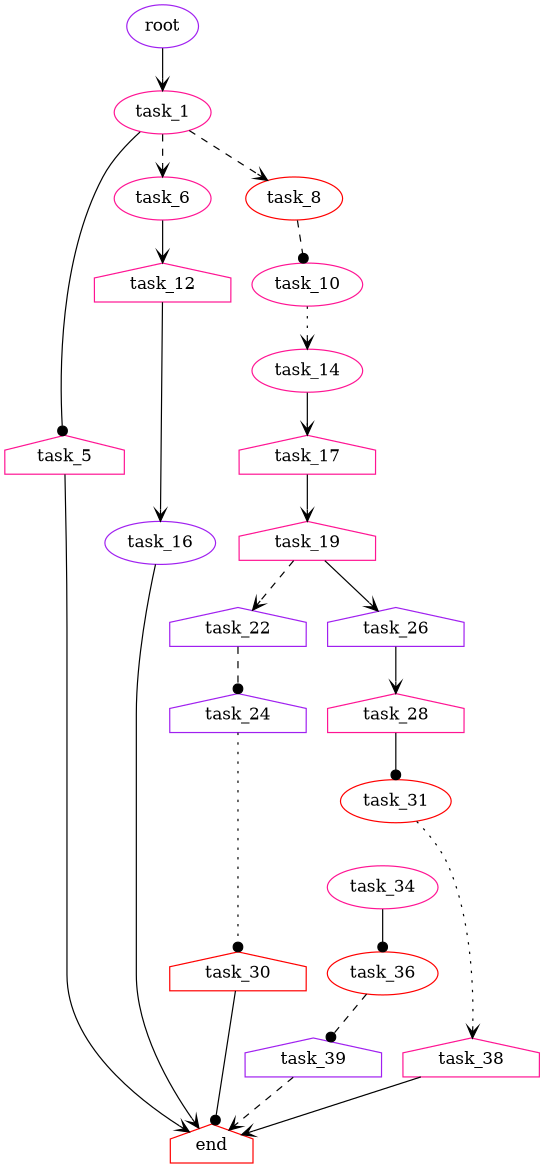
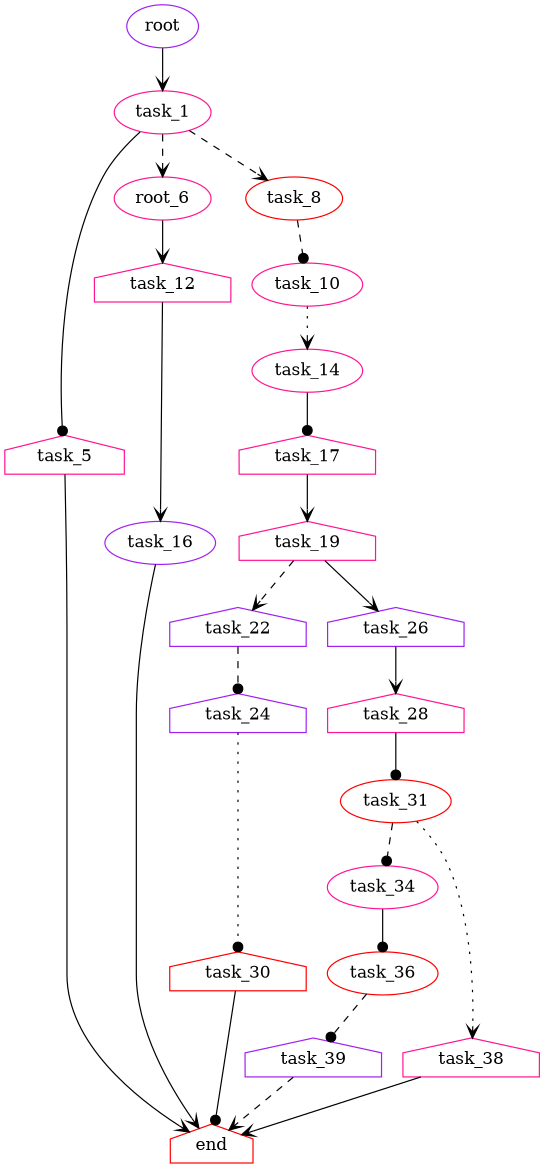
  digraph {
    node [color=deeppink shape=house]
    edge [arrowhead=vee style=solid]
    root [color=purple shape=ellipse]
    task_1 [shape=ellipse]
    task_5
-   task_6 [shape=ellipse]
+   task_6 [shape=ellipse label=root_6]
    task_8 [color=red shape=ellipse]
    end [color=red]
    task_12
    task_10 [shape=ellipse]
    task_16 [color=purple shape=ellipse]
    task_14 [shape=ellipse]
    task_17
    task_19
    task_22 [color=purple]
    task_26 [color=purple]
    task_24 [color=purple]
    task_28
    task_30 [color=red]
    task_31 [color=red shape=ellipse]
    task_34 [shape=ellipse]
    task_38
    task_36 [color=red shape=ellipse]
    task_39 [color=purple]
    root -> task_1
    task_1 -> task_5 [arrowhead=dot]
    task_1 -> task_6 [style=dashed]
    task_1 -> task_8 [style=dashed]
    task_5 -> end
    task_6 -> task_12
    task_8 -> task_10 [arrowhead=dot style=dashed]
    task_12 -> task_16
    task_10 -> task_14 [style=dotted]
    task_16 -> end
-   task_14 -> task_17
+   task_14 -> task_17 [arrowhead=dot]
    task_17 -> task_19
    task_19 -> task_22 [style=dashed]
    task_19 -> task_26
    task_22 -> task_24 [arrowhead=dot style=dashed]
    task_26 -> task_28
    task_24 -> task_30 [arrowhead=dot style=dotted]
    task_28 -> task_31 [arrowhead=dot]
    task_30 -> end [arrowhead=dot]
+   task_31 -> task_34 [arrowhead=dot style=dashed]
    task_31 -> task_38 [style=dotted]
    task_34 -> task_36 [arrowhead=dot]
    task_38 -> end
    task_36 -> task_39 [arrowhead=dot style=dashed]
    task_39 -> end [style=dashed]
  }
